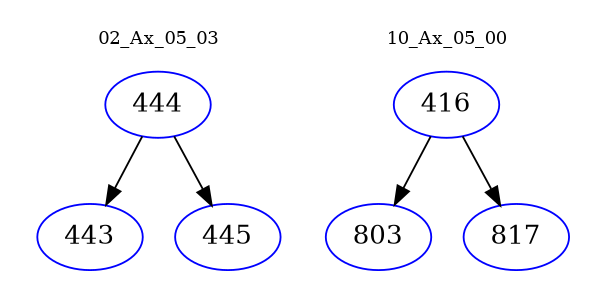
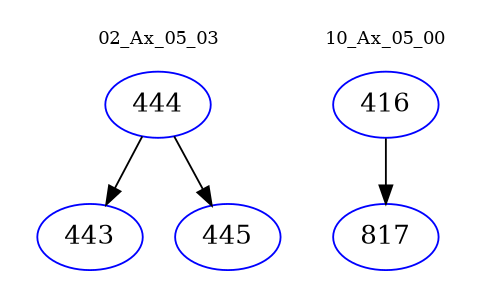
  digraph {
    node [color=blue]
    edge [color=black]
    n1 [label=444]
    n2 [label=443]
    n3 [label=445]
    n4 [label=416]
-   n5 [label=803]
    n6 [label=817]
    subgraph cluster_1 {
      color=white
      fontsize=10
      label="02_Ax_05_03"
      n1
      n2
      n3
    }
    subgraph cluster_2 {
      color=white
      fontsize=10
      label="10_Ax_05_00"
      n4
-     n5
      n6
    }
    n1 -> n2
    n1 -> n3
-   n4 -> n5
    n4 -> n6
  }
